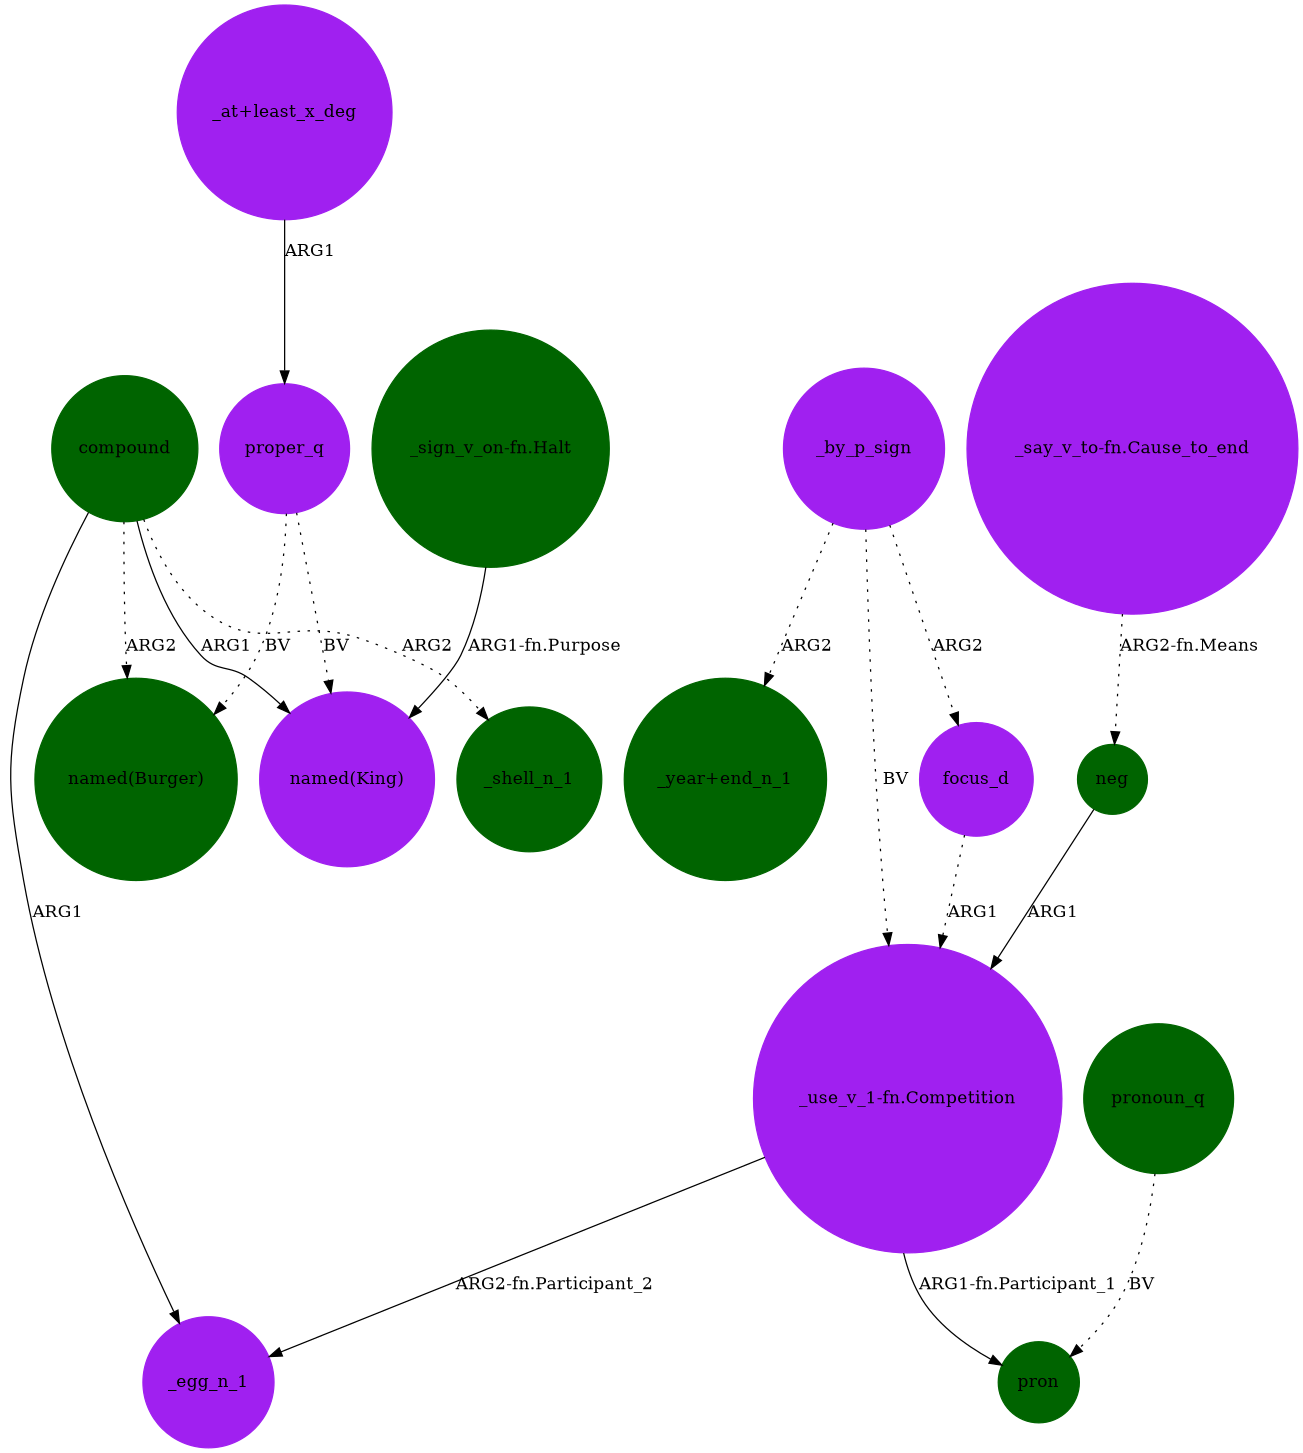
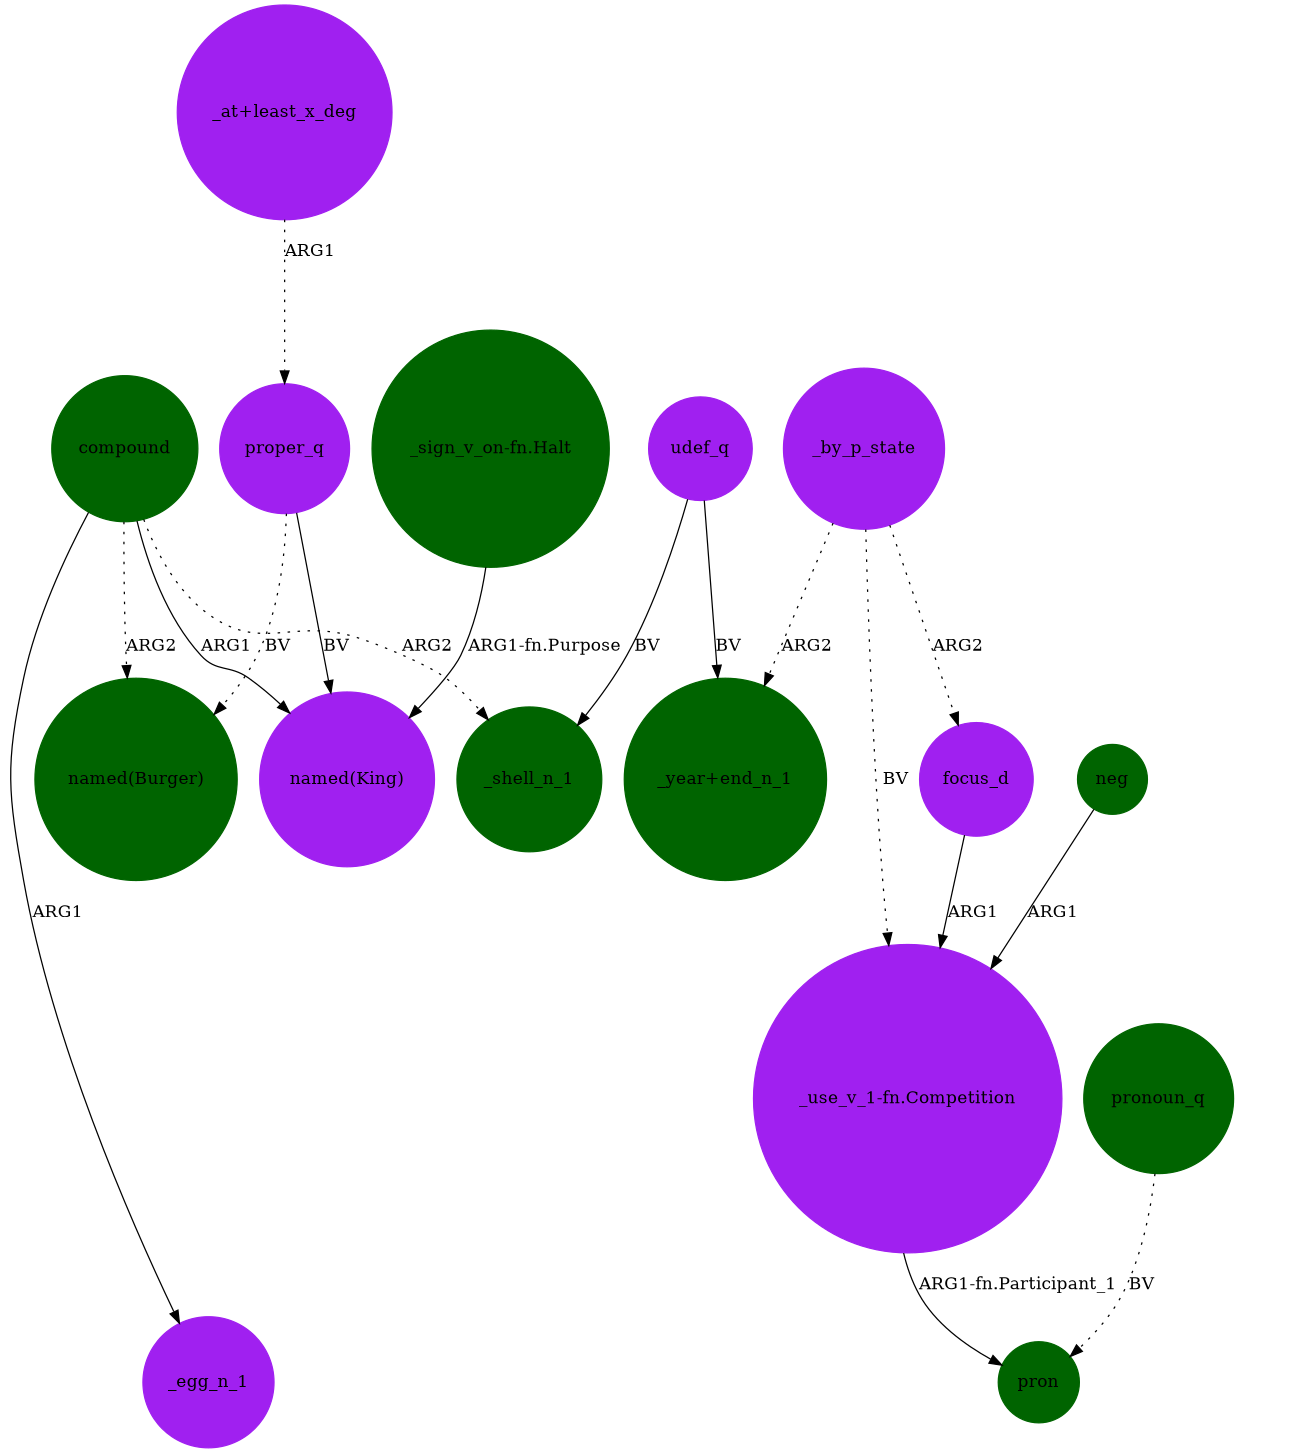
  digraph {
    node [color=purple shape=circle style=filled]
    edge [style=dotted]
    "named(Burger)" [color=darkgreen]
    proper_q
    "named(King)"
    compound [color=darkgreen]
    _egg_n_1
    _shell_n_1 [color=darkgreen]
    "_year+end_n_1" [color=darkgreen]
-   _by_p_state [label=_by_p_sign]
+   _by_p_state
    "_use_v_1-fn.Competition"
    focus_d
    pron [color=darkgreen]
+   udef_q
    "_at+least_x_deg"
    neg [color=darkgreen]
-   "_say_v_to-fn.Cause_to_end"
    pronoun_q [color=darkgreen]
    "_sign_v_on-fn.Halt" [color=darkgreen]
    proper_q -> "named(Burger)" [label=BV]
-   proper_q -> "named(King)" [label=BV]
+   proper_q -> "named(King)" [label=BV style=solid]
    compound -> "named(Burger)" [label=ARG2]
    compound -> "named(King)" [label=ARG1 style=solid]
    compound -> _egg_n_1 [label=ARG1 style=solid]
    compound -> _shell_n_1 [label=ARG2]
    _by_p_state -> "_year+end_n_1" [label=ARG2]
    _by_p_state -> "_use_v_1-fn.Competition" [label=BV]
    _by_p_state -> focus_d [label=ARG2]
-   "_use_v_1-fn.Competition" -> _egg_n_1 [label="ARG2-fn.Participant_2" style=solid]
    "_use_v_1-fn.Competition" -> pron [label="ARG1-fn.Participant_1" style=solid]
-   focus_d -> "_use_v_1-fn.Competition" [label=ARG1]
-   "_at+least_x_deg" -> proper_q [label=ARG1 style=solid]
+   focus_d -> "_use_v_1-fn.Competition" [label=ARG1 style=solid]
+   udef_q -> _shell_n_1 [label=BV style=solid]
+   udef_q -> "_year+end_n_1" [label=BV style=solid]
+   "_at+least_x_deg" -> proper_q [label=ARG1]
    neg -> "_use_v_1-fn.Competition" [label=ARG1 style=solid]
-   "_say_v_to-fn.Cause_to_end" -> neg [label="ARG2-fn.Means"]
    pronoun_q -> pron [label=BV]
    "_sign_v_on-fn.Halt" -> "named(King)" [label="ARG1-fn.Purpose" style=solid]
  }
